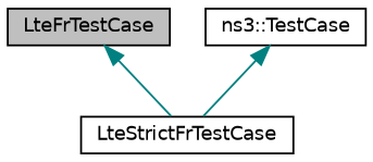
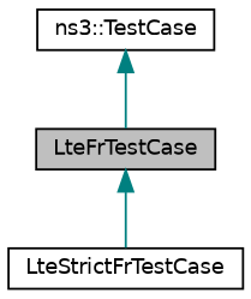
  digraph {
    node [color=black fillcolor=white fontname=Helvetica fontsize=10 shape=record style=filled]
    edge [color=teal dir=back fontname=Helvetica fontsize=10 labelfontname=Helvetica labelfontsize=10 style=solid]
    n1 [fillcolor=grey75 fontcolor=black height=0.2 label=LteFrTestCase width=0.4]
    n2 [height=0.2 label=LteStrictFrTestCase width=0.4]
    n3 [height=0.2 label="ns3::TestCase" width=0.4]
    n1 -> n2
-   n3 -> n2
+   n3 -> n1
  }
